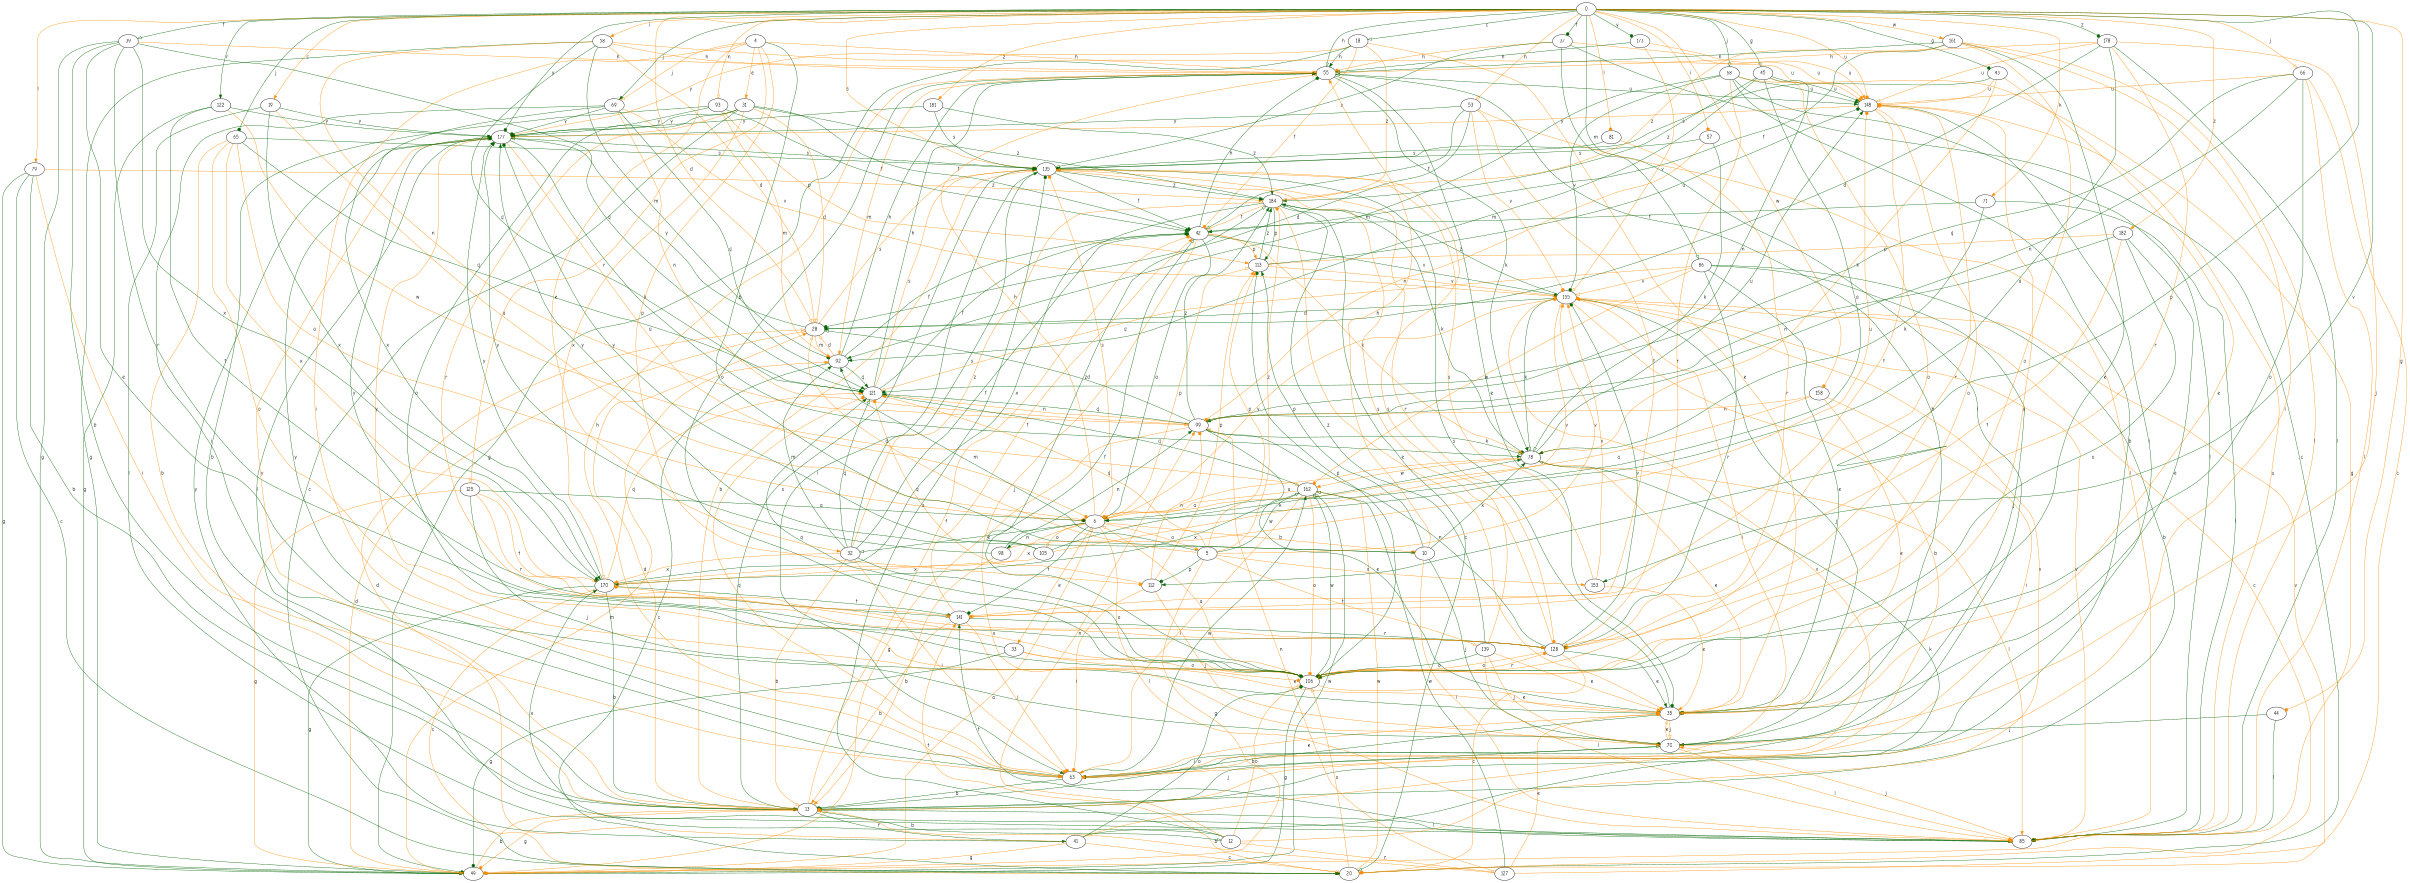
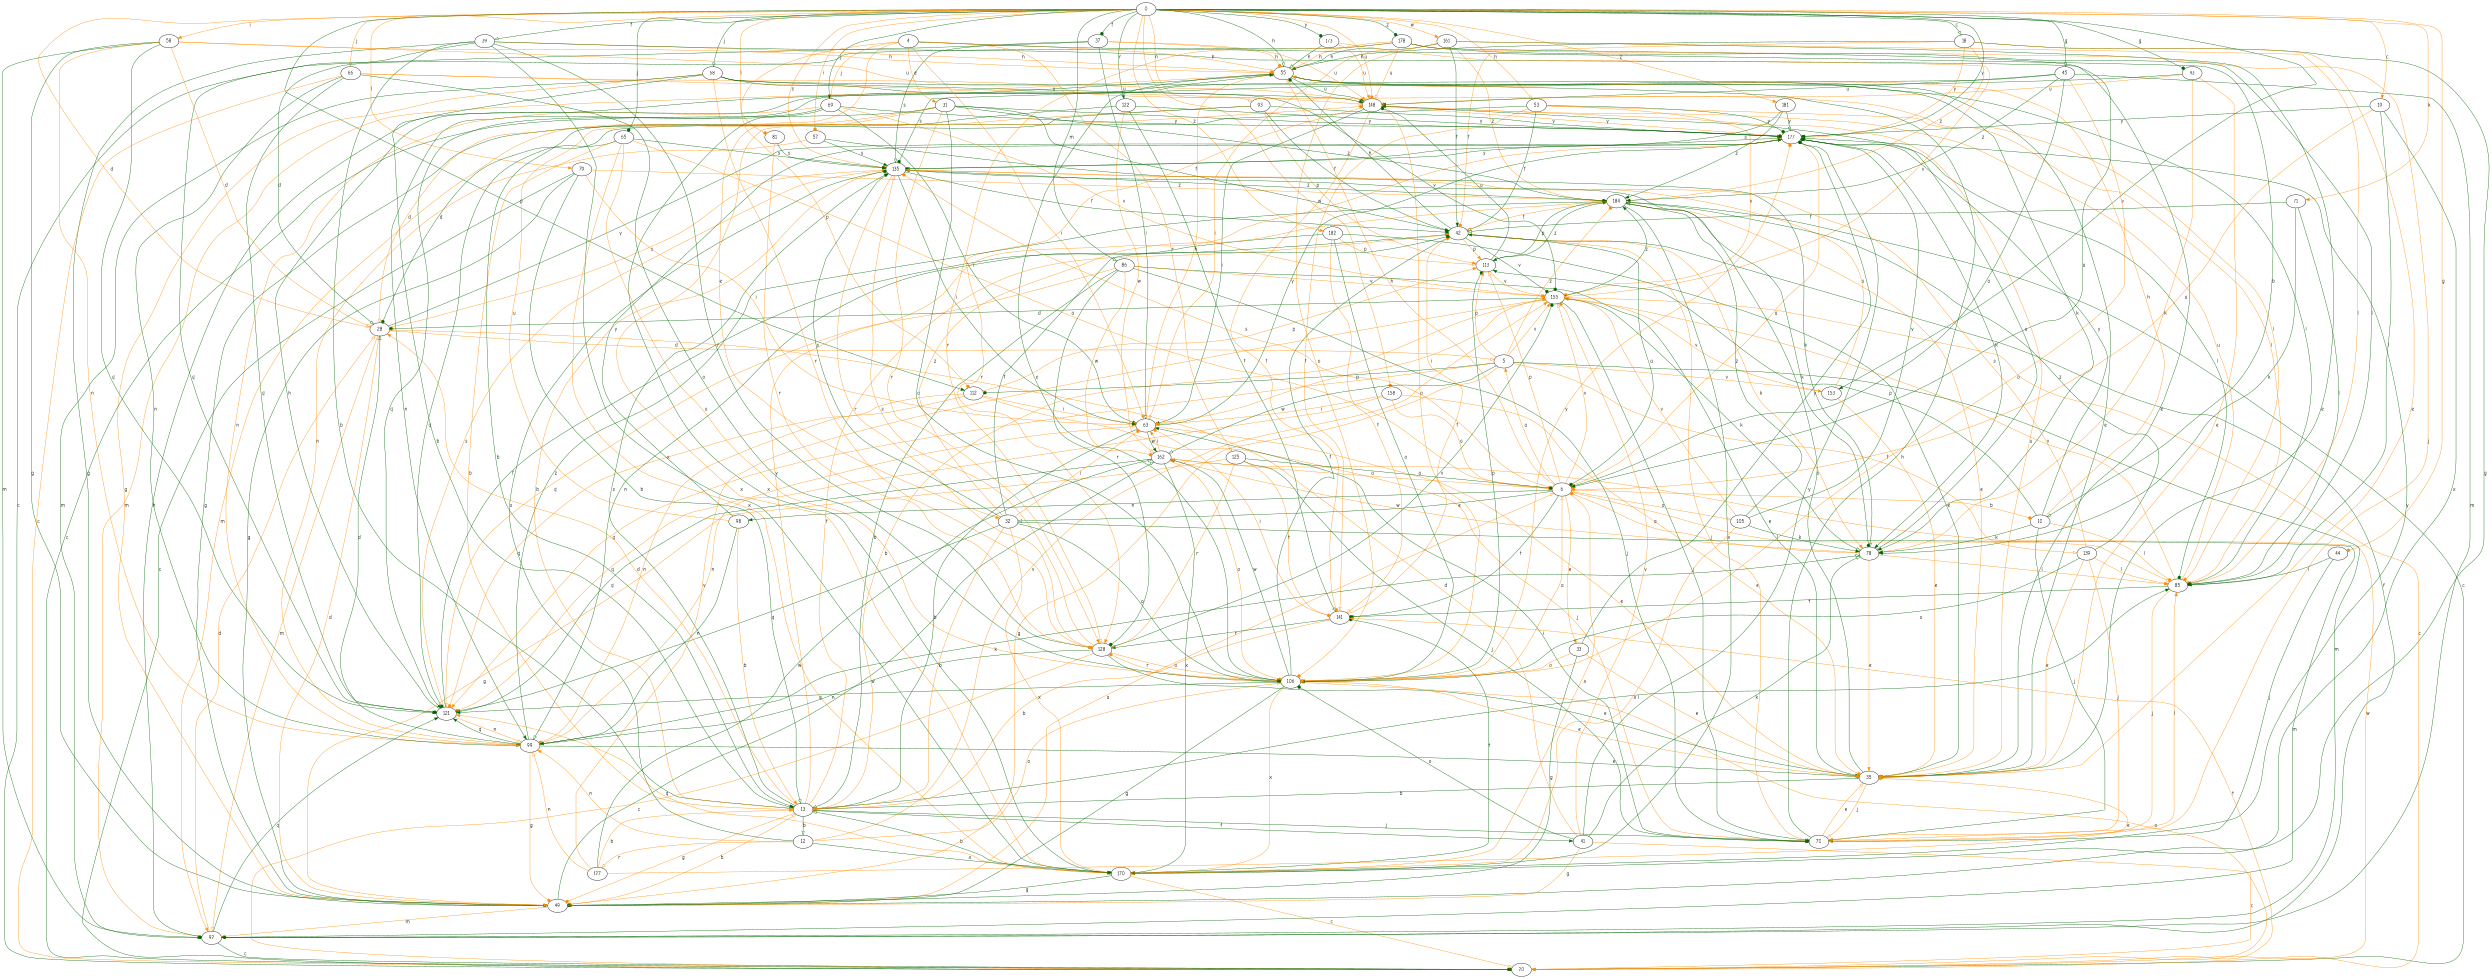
  strict digraph {
    fontname="Comic Neue"
    node [fontname="Comic Neue"]
    edge [arrowhead=normal color=darkorange fontname="Comic Neue"]
    0
    18
    19
    28
    37
    39
    43
    44
    45
    53
    55
    57
    58
    65
    66
    68
    69
    71
    79
    81
    86
    93
    112
    122
    135
    148
    153
    158
    161
    173
    177
    178
    181
    182
    49
    184
    42
    35
    6
    85
    170
    92
    63
    20
    121
    13
    128
    78
    70
    99
    106
    155
    141
    162
    113
    4
    10
    31
    32
    125
    5
    139
    33
    98
    105
    12
    127
    41
    0 -> 18 [arrowhead=onormal color=darkgreen label=c]
    0 -> 19 [label=c]
    0 -> 28 [arrowhead=onormal label=d]
    0 -> 37 [arrowhead=dot color=darkgreen label=f]
    0 -> 39 [arrowhead=onormal color=darkgreen label=f]
    0 -> 43 [arrowhead=dot color=darkgreen label=g]
    0 -> 44 [arrowhead=dot label=g]
    0 -> 45 [arrowhead=onormal color=darkgreen label=g]
    0 -> 53 [arrowhead=onormal label=h]
    0 -> 55 [arrowhead=onormal color=darkgreen label=h]
    0 -> 57 [arrowhead=dot label=i]
    0 -> 58 [label=i]
    0 -> 65 [arrowhead=dot color=darkgreen label=j]
    0 -> 66 [arrowhead=onormal label=j]
    0 -> 68 [arrowhead=onormal color=darkgreen label=j]
    0 -> 69 [color=darkgreen label=j]
    0 -> 71 [label=k]
    0 -> 79 [label=l]
    0 -> 81 [arrowhead=dot label=l]
    0 -> 86 [arrowhead=onormal color=darkgreen label=m]
    0 -> 93 [arrowhead=onormal label=n]
    0 -> 112 [color=darkgreen label=p]
    0 -> 122 [color=darkgreen label=r]
    0 -> 135 [arrowhead=dot label=s]
    0 -> 148 [arrowhead=dot label=u]
    0 -> 153 [color=darkgreen label=v]
    0 -> 158 [arrowhead=dot label=w]
    0 -> 161 [label=w]
    0 -> 173 [arrowhead=dot color=darkgreen label=y]
    0 -> 177 [arrowhead=dot color=darkgreen label=y]
    0 -> 178 [arrowhead=dot color=darkgreen label=z]
    0 -> 181 [label=z]
    0 -> 182 [label=z]
    18 -> 55 [color=darkgreen label=h]
    18 -> 177 [label=y]
    18 -> 49 [arrowhead=dot color=darkgreen label=g]
    18 -> 184 [arrowhead=onormal label=z]
    18 -> 42 [arrowhead=dot label=f]
    18 -> 35 [label=e]
    19 -> 177 [color=darkgreen label=y]
    19 -> 6 [arrowhead=dot label=a]
    19 -> 85 [arrowhead=onormal color=darkgreen label=l]
    19 -> 170 [color=darkgreen label=x]
    28 -> 135 [label=s]
    28 -> 177 [arrowhead=onormal color=darkgreen label=y]
    28 -> 92 [arrowhead=onormal label=m]
    37 -> 55 [arrowhead=dot label=h]
    37 -> 135 [arrowhead=onormal color=darkgreen label=s]
    37 -> 148 [label=u]
    37 -> 63 [arrowhead=onormal color=darkgreen label=i]
    37 -> 20 [arrowhead=onormal color=darkgreen label=c]
    39 -> 55 [arrowhead=dot label=h]
    39 -> 49 [arrowhead=onormal color=darkgreen label=g]
    39 -> 35 [color=darkgreen label=e]
    39 -> 170 [arrowhead=dot color=darkgreen label=x]
    39 -> 121 [color=darkgreen label=q]
    39 -> 13 [arrowhead=onormal color=darkgreen label=b]
    39 -> 128 [arrowhead=onormal color=darkgreen label=r]
    43 -> 135 [arrowhead=dot color=darkgreen label=s]
    43 -> 148 [arrowhead=dot label=u]
    43 -> 35 [arrowhead=onormal label=e]
    43 -> 78 [label=k]
    44 -> 85 [color=darkgreen label=l]
    44 -> 70 [arrowhead=onormal color=darkgreen label=j]
    45 -> 148 [color=darkgreen label=u]
    45 -> 184 [color=darkgreen label=z]
    45 -> 6 [color=darkgreen label=a]
    45 -> 92 [color=darkgreen label=m]
    45 -> 99 [color=darkgreen label=n]
    45 -> 106 [label=o]
    53 -> 28 [arrowhead=dot color=darkgreen label=d]
    53 -> 177 [arrowhead=dot color=darkgreen label=y]
    53 -> 42 [arrowhead=onormal color=darkgreen label=f]
    53 -> 85 [arrowhead=dot label=l]
    53 -> 155 [arrowhead=dot label=v]
    53 -> 141 [arrowhead=onormal label=t]
    55 -> 148 [color=darkgreen label=u]
    55 -> 35 [arrowhead=dot color=darkgreen label=e]
    55 -> 92 [label=m]
    55 -> 78 [color=darkgreen label=k]
    55 -> 106 [arrowhead=dot color=darkgreen label=o]
    57 -> 135 [color=darkgreen label=s]
    57 -> 78 [arrowhead=onormal color=darkgreen label=k]
    57 -> 99 [arrowhead=dot label=n]
    58 -> 28 [arrowhead=onormal label=d]
    58 -> 55 [arrowhead=dot label=h]
    58 -> 148 [arrowhead=dot label=u]
    58 -> 49 [color=darkgreen label=g]
    58 -> 92 [arrowhead=dot color=darkgreen label=m]
    58 -> 121 [color=darkgreen label=q]
    58 -> 99 [arrowhead=onormal label=n]
    65 -> 135 [color=darkgreen label=s]
    65 -> 6 [label=a]
    65 -> 170 [arrowhead=onormal label=x]
    65 -> 121 [arrowhead=dot color=darkgreen label=q]
    65 -> 13 [arrowhead=onormal label=b]
    65 -> 106 [arrowhead=dot label=o]
    66 -> 148 [arrowhead=onormal label=u]
    66 -> 85 [arrowhead=dot label=l]
    66 -> 20 [arrowhead=dot label=c]
    66 -> 121 [arrowhead=dot color=darkgreen label=q]
    66 -> 99 [arrowhead=onormal color=darkgreen label=n]
    66 -> 106 [color=darkgreen label=o]
    68 -> 148 [color=darkgreen label=u]
    68 -> 49 [label=g]
    68 -> 85 [color=darkgreen label=l]
    68 -> 92 [color=darkgreen label=m]
    68 -> 13 [color=darkgreen label=b]
    68 -> 128 [arrowhead=onormal label=r]
    68 -> 155 [arrowhead=dot color=darkgreen label=v]
    69 -> 177 [arrowhead=dot color=darkgreen label=y]
    69 -> 170 [color=darkgreen label=x]
    69 -> 63 [color=darkgreen label=i]
    69 -> 121 [color=darkgreen label=q]
    69 -> 99 [arrowhead=onormal label=n]
    69 -> 155 [arrowhead=dot label=v]
    71 -> 42 [arrowhead=onormal color=darkgreen label=f]
    71 -> 85 [arrowhead=onormal color=darkgreen label=l]
    71 -> 78 [color=darkgreen label=k]
    79 -> 49 [arrowhead=onormal color=darkgreen label=g]
    79 -> 184 [label=z]
    79 -> 63 [label=i]
    79 -> 20 [arrowhead=dot color=darkgreen label=c]
    79 -> 13 [arrowhead=onormal color=darkgreen label=b]
    81 -> 135 [color=darkgreen label=s]
    81 -> 128 [arrowhead=dot label=r]
    86 -> 35 [color=darkgreen label=e]
    86 -> 121 [arrowhead=onormal label=q]
    86 -> 13 [arrowhead=onormal color=darkgreen label=b]
    86 -> 128 [arrowhead=dot color=darkgreen label=r]
    86 -> 70 [color=darkgreen label=j]
    86 -> 155 [arrowhead=onormal label=v]
    86 -> 162 [arrowhead=dot label=w]
    93 -> 177 [color=darkgreen label=y]
    93 -> 42 [color=darkgreen label=f]
    93 -> 92 [label=m]
    93 -> 13 [color=darkgreen label=b]
    93 -> 113 [label=p]
    112 -> 63 [arrowhead=dot label=i]
    112 -> 121 [arrowhead=dot label=q]
    112 -> 70 [label=j]
    112 -> 99 [arrowhead=dot label=n]
    112 -> 113 [label=p]
    122 -> 177 [color=darkgreen label=y]
    122 -> 49 [arrowhead=onormal color=darkgreen label=g]
    122 -> 141 [arrowhead=onormal color=darkgreen label=t]
    122 -> 162 [arrowhead=onormal label=w]
    135 -> 184 [color=darkgreen label=z]
    135 -> 42 [arrowhead=dot color=darkgreen label=f]
    135 -> 63 [color=darkgreen label=i]
    135 -> 13 [arrowhead=onormal label=b]
    135 -> 128 [arrowhead=dot label=r]
    148 -> 177 [arrowhead=dot label=y]
    148 -> 63 [color=darkgreen label=i]
    148 -> 128 [label=r]
    148 -> 106 [label=o]
    148 -> 141 [arrowhead=dot label=t]
    153 -> 135 [label=s]
    153 -> 35 [label=e]
    153 -> 155 [label=v]
    158 -> 35 [arrowhead=dot label=e]
    158 -> 6 [label=a]
    158 -> 63 [label=i]
    158 -> 99 [arrowhead=onormal label=n]
    161 -> 55 [arrowhead=onormal color=darkgreen label=h]
    161 -> 184 [arrowhead=onormal label=z]
    161 -> 42 [color=darkgreen label=f]
    161 -> 35 [color=darkgreen label=e]
    161 -> 85 [arrowhead=onormal label=l]
    161 -> 63 [arrowhead=onormal label=i]
    161 -> 106 [arrowhead=dot label=o]
    173 -> 55 [arrowhead=onormal color=darkgreen label=h]
    173 -> 148 [label=u]
    173 -> 155 [arrowhead=onormal label=v]
    177 -> 135 [arrowhead=onormal color=darkgreen label=s]
    177 -> 6 [arrowhead=dot label=a]
    177 -> 85 [arrowhead=dot color=darkgreen label=l]
    177 -> 78 [color=darkgreen label=k]
    178 -> 28 [arrowhead=onormal color=darkgreen label=d]
    178 -> 55 [arrowhead=onormal label=h]
    178 -> 148 [arrowhead=onormal label=u]
    178 -> 6 [color=darkgreen label=a]
    178 -> 85 [arrowhead=dot color=darkgreen label=l]
    178 -> 128 [arrowhead=onormal label=r]
    178 -> 70 [label=j]
    181 -> 135 [arrowhead=dot color=darkgreen label=s]
    181 -> 177 [arrowhead=onormal color=darkgreen label=y]
    181 -> 184 [color=darkgreen label=z]
    182 -> 35 [arrowhead=dot color=darkgreen label=e]
    182 -> 99 [arrowhead=onormal color=darkgreen label=n]
    182 -> 106 [arrowhead=dot color=darkgreen label=o]
    182 -> 141 [arrowhead=onormal label=t]
    182 -> 113 [arrowhead=onormal label=p]
    49 -> 28 [arrowhead=onormal label=d]
    49 -> 6 [arrowhead=onormal label=a]
    49 -> 92 [label=m]
    49 -> 13 [arrowhead=onormal label=b]
    49 -> 162 [arrowhead=onormal color=darkgreen label=w]
    184 -> 42 [arrowhead=onormal label=f]
    184 -> 35 [arrowhead=dot label=e]
    184 -> 170 [arrowhead=onormal color=darkgreen label=x]
    184 -> 20 [arrowhead=onormal color=darkgreen label=c]
    184 -> 78 [arrowhead=dot color=darkgreen label=k]
    184 -> 113 [color=darkgreen label=p]
    42 -> 55 [arrowhead=dot color=darkgreen label=h]
    42 -> 6 [arrowhead=dot color=darkgreen label=a]
    42 -> 78 [label=k]
    42 -> 70 [arrowhead=dot label=j]
    42 -> 155 [arrowhead=dot color=darkgreen label=v]
    42 -> 113 [label=p]
    35 -> 135 [color=darkgreen label=s]
    35 -> 148 [arrowhead=dot label=u]
    35 -> 13 [arrowhead=onormal color=darkgreen label=b]
    35 -> 70 [arrowhead=onormal label=j]
    6 -> 55 [arrowhead=onormal label=h]
    6 -> 135 [arrowhead=dot label=s]
    6 -> 85 [arrowhead=onormal label=l]
    6 -> 170 [arrowhead=onormal label=x]
    6 -> 155 [arrowhead=onormal label=v]
    6 -> 141 [arrowhead=dot color=darkgreen label=t]
    6 -> 113 [arrowhead=onormal label=p]
    6 -> 10 [arrowhead=dot label=b]
    6 -> 32 [arrowhead=onormal color=darkgreen label=e]
    6 -> 5 [label=a]
    6 -> 33 [label=e]
    6 -> 98 [color=darkgreen label=n]
    6 -> 105 [arrowhead=onormal label=o]
    85 -> 148 [arrowhead=dot label=u]
    85 -> 70 [label=j]
    85 -> 155 [label=v]
    85 -> 141 [color=darkgreen label=t]
    170 -> 177 [color=darkgreen label=y]
    170 -> 49 [arrowhead=onormal color=darkgreen label=g]
    170 -> 20 [arrowhead=onormal label=c]
    170 -> 121 [label=q]
    170 -> 13 [arrowhead=onormal color=darkgreen label=b]
    170 -> 141 [arrowhead=dot color=darkgreen label=t]
    92 -> 28 [arrowhead=onormal label=d]
    92 -> 55 [color=darkgreen label=h]
    92 -> 42 [color=darkgreen label=f]
    92 -> 20 [color=darkgreen label=c]
    92 -> 121 [color=darkgreen label=q]
    63 -> 55 [arrowhead=dot label=h]
    63 -> 177 [arrowhead=onormal color=darkgreen label=y]
    63 -> 35 [arrowhead=dot label=e]
    63 -> 121 [arrowhead=dot label=q]
    63 -> 13 [arrowhead=dot color=darkgreen label=b]
    63 -> 162 [color=darkgreen label=w]
    20 -> 106 [arrowhead=onormal label=o]
    20 -> 141 [label=t]
    20 -> 162 [arrowhead=onormal label=w]
    121 -> 55 [color=darkgreen label=h]
    121 -> 135 [label=s]
    121 -> 42 [arrowhead=dot color=darkgreen label=f]
    121 -> 99 [arrowhead=onormal label=n]
    13 -> 28 [label=d]
    13 -> 135 [color=darkgreen label=s]
    13 -> 177 [label=y]
    13 -> 49 [arrowhead=dot label=g]
    13 -> 42 [arrowhead=dot label=f]
    13 -> 85 [color=darkgreen label=l]
    13 -> 70 [arrowhead=onormal color=darkgreen label=j]
    13 -> 12 [arrowhead=onormal color=darkgreen label=b]
    13 -> 41 [color=darkgreen label=f]
    128 -> 135 [arrowhead=onormal label=s]
    128 -> 35 [color=darkgreen label=e]
    128 -> 20 [label=c]
    128 -> 99 [arrowhead=onormal color=darkgreen label=n]
    128 -> 106 [arrowhead=dot label=o]
    128 -> 155 [arrowhead=dot color=darkgreen label=v]
    78 -> 148 [color=darkgreen label=u]
    78 -> 35 [label=e]
    78 -> 6 [arrowhead=dot label=a]
    78 -> 85 [label=l]
    78 -> 162 [label=w]
    70 -> 55 [arrowhead=onormal color=darkgreen label=h]
    70 -> 35 [arrowhead=onormal label=e]
    70 -> 85 [label=l]
    70 -> 63 [color=darkgreen label=i]
    99 -> 28 [arrowhead=onormal color=darkgreen label=d]
    99 -> 49 [arrowhead=dot label=g]
    99 -> 184 [color=darkgreen label=z]
    99 -> 35 [arrowhead=dot color=darkgreen label=e]
    99 -> 121 [color=darkgreen label=q]
    99 -> 78 [arrowhead=onormal color=darkgreen label=k]
    106 -> 177 [arrowhead=dot label=y]
    106 -> 49 [arrowhead=onormal color=darkgreen label=g]
    106 -> 42 [arrowhead=onormal color=darkgreen label=f]
    106 -> 35 [arrowhead=dot label=e]
    106 -> 6 [arrowhead=onormal label=a]
    106 -> 170 [arrowhead=dot label=x]
    106 -> 121 [color=darkgreen label=q]
    106 -> 128 [arrowhead=dot label=r]
    106 -> 162 [arrowhead=onormal color=darkgreen label=w]
    106 -> 113 [arrowhead=dot color=darkgreen label=p]
    155 -> 28 [arrowhead=dot color=darkgreen label=d]
    155 -> 184 [color=darkgreen label=z]
    155 -> 63 [arrowhead=dot label=i]
    155 -> 20 [label=c]
    155 -> 13 [arrowhead=dot label=b]
    155 -> 78 [arrowhead=onormal color=darkgreen label=k]
    155 -> 70 [arrowhead=onormal color=darkgreen label=j]
    141 -> 42 [label=f]
    141 -> 63 [arrowhead=dot label=i]
    141 -> 13 [label=b]
    141 -> 128 [color=darkgreen label=r]
    162 -> 6 [arrowhead=dot label=a]
    162 -> 170 [color=darkgreen label=x]
    162 -> 63 [label=i]
    162 -> 121 [arrowhead=onormal color=darkgreen label=q]
    162 -> 106 [arrowhead=dot label=o]
    113 -> 148 [arrowhead=dot color=darkgreen label=u]
    113 -> 184 [color=darkgreen label=z]
    113 -> 155 [arrowhead=onormal label=v]
    4 -> 55 [arrowhead=onormal label=h]
    4 -> 69 [arrowhead=onormal label=j]
    4 -> 112 [arrowhead=dot label=p]
    4 -> 63 [label=i]
    4 -> 10 [arrowhead=onormal color=darkgreen label=b]
    4 -> 31 [label=e]
    4 -> 32 [label=e]
    4 -> 125 [arrowhead=onormal label=r]
    10 -> 55 [label=h]
    10 -> 177 [arrowhead=dot color=darkgreen label=y]
    10 -> 85 [arrowhead=dot label=l]
    10 -> 78 [color=darkgreen label=k]
    10 -> 70 [color=darkgreen label=j]
    10 -> 113 [color=darkgreen label=p]
    31 -> 28 [arrowhead=onormal label=d]
    31 -> 177 [arrowhead=dot color=darkgreen label=y]
    31 -> 184 [color=darkgreen label=z]
    31 -> 42 [color=darkgreen label=f]
    31 -> 170 [arrowhead=onormal label=x]
    31 -> 20 [color=darkgreen label=c]
    31 -> 128 [label=r]
    31 -> 106 [arrowhead=onormal color=darkgreen label=o]
    32 -> 135 [color=darkgreen label=s]
    32 -> 184 [arrowhead=onormal label=z]
    32 -> 42 [arrowhead=dot color=darkgreen label=f]
    32 -> 170 [label=x]
    32 -> 92 [color=darkgreen label=m]
    32 -> 63 [arrowhead=dot label=i]
    32 -> 121 [arrowhead=onormal color=darkgreen label=q]
    32 -> 13 [arrowhead=onormal label=b]
    32 -> 106 [arrowhead=dot color=darkgreen label=o]
    125 -> 49 [label=g]
    125 -> 6 [arrowhead=dot color=darkgreen label=a]
    125 -> 128 [arrowhead=onormal label=r]
    125 -> 70 [arrowhead=dot color=darkgreen label=j]
    125 -> 141 [arrowhead=dot label=t]
-   5 -> 28 [arrowhead=onormal label=d]
+   28 -> 5 [arrowhead=onormal label=d]
    5 -> 112 [arrowhead=dot color=darkgreen label=p]
    5 -> 153 [label=v]
    5 -> 49 [label=g]
    5 -> 184 [arrowhead=dot label=z]
    5 -> 92 [color=darkgreen label=m]
    5 -> 121 [label=q]
    5 -> 155 [label=v]
    5 -> 162 [arrowhead=onormal color=darkgreen label=w]
    5 -> 113 [label=p]
    5 -> 139 [arrowhead=onormal label=t]
    139 -> 135 [label=s]
    139 -> 184 [arrowhead=onormal color=darkgreen label=z]
    139 -> 35 [label=e]
    139 -> 85 [label=l]
    139 -> 70 [label=j]
    139 -> 106 [color=darkgreen label=o]
    33 -> 177 [arrowhead=dot color=darkgreen label=y]
    33 -> 49 [arrowhead=dot color=darkgreen label=g]
    33 -> 35 [label=e]
    33 -> 106 [arrowhead=dot label=o]
    98 -> 148 [arrowhead=dot label=u]
    98 -> 177 [color=darkgreen label=y]
    98 -> 13 [label=b]
    98 -> 99 [color=darkgreen label=n]
    105 -> 177 [color=darkgreen label=y]
    105 -> 184 [arrowhead=onormal color=darkgreen label=z]
    105 -> 170 [arrowhead=onormal label=x]
    105 -> 78 [color=darkgreen label=k]
    105 -> 155 [arrowhead=onormal label=v]
    12 -> 135 [arrowhead=dot color=darkgreen label=s]
    12 -> 170 [color=darkgreen label=x]
    12 -> 99 [label=n]
    12 -> 106 [arrowhead=onormal label=o]
    12 -> 155 [label=v]
    12 -> 127 [arrowhead=onormal label=r]
    127 -> 35 [arrowhead=dot label=e]
    127 -> 13 [label=b]
    127 -> 99 [arrowhead=onormal label=n]
    127 -> 155 [arrowhead=dot label=v]
    127 -> 162 [arrowhead=onormal color=darkgreen label=w]
    41 -> 28 [arrowhead=onormal label=d]
    41 -> 177 [arrowhead=dot color=darkgreen label=y]
    41 -> 49 [arrowhead=onormal label=g]
    41 -> 20 [arrowhead=onormal label=c]
    41 -> 78 [arrowhead=onormal color=darkgreen label=k]
    41 -> 106 [arrowhead=dot color=darkgreen label=o]
    41 -> 155 [arrowhead=dot label=v]
  }
